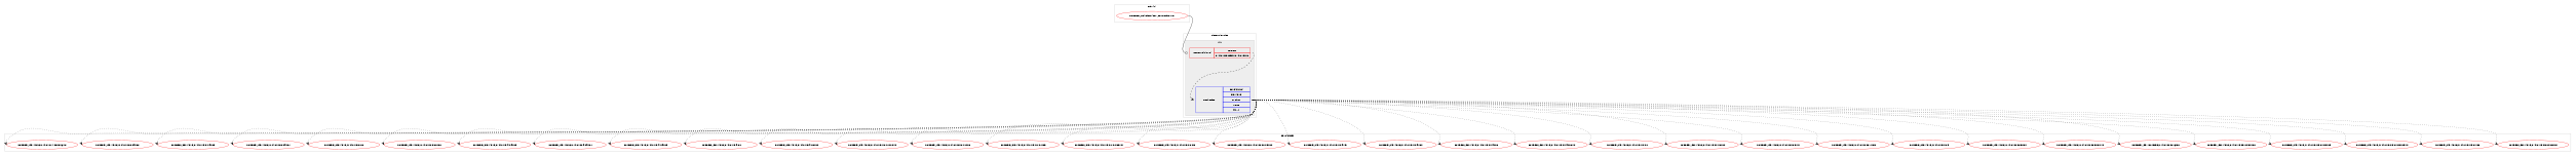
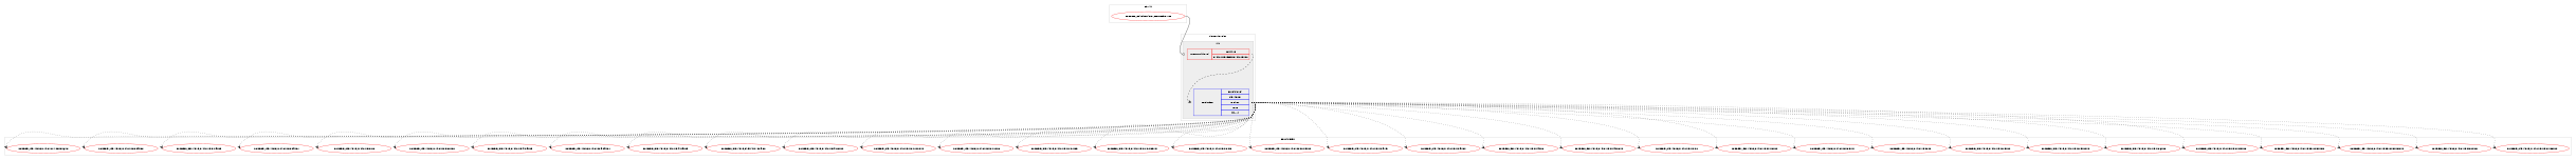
  digraph {
    compound=true
    concentrate=true
    fontname=Helvetica
    fontsize=10
    newrank=true
    rankdir=TB
    ranksep=1.5
    node [color=red fontname=Helvetica fontsize=10]
    edge [arrowhead=vee headport=w style=dotted tailport=e weight=100]
    n1 [label="portage://sci-chemistry/ParmEd-3.4.3" width=4]
    n2 [color=blue label=<<TABLE BORDER="0" CELLBORDER="1" CELLSPACING="0" CELLPADDING="4" WIDTH="220"><TR><TD ROWSPAN="6" CELLPADDING="30">pack_dep</TD></TR><TR><TD WIDTH="110">conditional</TD></TR><TR><TD>dev-lang</TD></TR><TR><TD>python</TD></TR><TR><TD>none</TD></TR><TR><TD>[[],,,,]</TD></TR></TABLE>> shape=none]
-   n3 [label=<<TABLE BORDER="0" CELLBORDER="1" CELLSPACING="0" CELLPADDING="4"><TR><TD ROWSPAN="3" CELLPADDING="10">use_conditional</TD></TR><TR><TD>targets</TD></TR><TR><TD>python_targets_python3_10</TD></TR></TABLE>> shape=none]
+   n3 [label=<<TABLE BORDER="0" CELLBORDER="1" CELLSPACING="0" CELLPADDING="4"><TR><TD ROWSPAN="3" CELLPADDING="10">use_conditional</TD></TR><TR><TD>positive</TD></TR><TR><TD>python_targets_python3_10</TD></TR></TABLE>> shape=none]
    n4 [label="portage://dev-lang/python-3.13.0_rc2_p1" width=4]
    n5 [label="portage://dev-lang/python-3.13.0_rc2" width=4]
    n6 [label="portage://dev-lang/python-3.13.0_rc1_p3-r1" width=4]
    n7 [label="portage://dev-lang/python-3.13.0_rc1_p3" width=4]
    n8 [label="portage://dev-lang/python-3.13.0_rc1_p2" width=4]
-   n9 [label="portage://dev-portage/python-3.12.6_p2" width=4]
+   n9 [label="portage://dev-lang/python-3.12.6_p2" width=4]
    n10 [label="portage://dev-lang/python-3.12.5_p1-r1" width=4]
    n11 [label="portage://dev-lang/python-3.12.5_p1" width=4]
    n12 [label="portage://dev-lang/python-3.12.5" width=4]
-   n13 [label="portage://dev-lang/python-3.12.4_p3" width=4]
    n14 [label="portage://dev-lang/python-3.12.3-r1" width=4]
    n15 [label="portage://dev-lang/python-3.11.10_p1" width=4]
    n16 [label="portage://dev-lang/python-3.11.10" width=4]
    n17 [label="portage://dev-lang/python-3.11.9_p2-r1" width=4]
    n18 [label="portage://dev-lang/python-3.11.9_p2" width=4]
    n19 [label="portage://dev-lang/python-3.11.9_p1" width=4]
    n20 [label="portage://dev-lang/python-3.11.9-r5" width=4]
    n21 [label="portage://dev-lang/python-3.10.15_p1" width=4]
    n22 [label="portage://dev-lang/python-3.10.15" width=4]
    n23 [label="portage://dev-lang/python-3.10.14_p3-r1" width=4]
    n24 [label="portage://dev-lang/python-3.10.14_p3" width=4]
    n25 [label="portage://dev-lang/python-3.10.14_p2" width=4]
    n26 [label="portage://dev-lang/python-3.10.14_p1-r1" width=4]
    n27 [label="portage://dev-lang/python-3.9.20_p1" width=4]
-   n28 [label="portage://dev-lang/python-3.9.20" width=4]
+   n28 [label="portage://dev-lang/chemistry-3.9.20" width=4]
    n29 [label="portage://dev-lang/python-3.9.19_p5" width=4]
    n30 [label="portage://dev-lang/python-3.9.19_p4" width=4]
    n31 [label="portage://dev-lang/python-3.9.19_p3" width=4]
    n32 [label="portage://dev-lang/python-3.8.20_p2" width=4]
    n33 [label="portage://dev-lang/python-3.8.20" width=4]
    n34 [label="portage://dev-lang/python-3.8.19_p4" width=4]
    n35 [label="portage://dev-lang/python-3.8.19_p3" width=4]
    n36 [label="portage://dev-lang/python-3.8.19_p2" width=4]
    n37 [label="portage://dev-lang/python-2.7.18_p16-r2" width=4]
    subgraph cluster_1 {
      color=gray
      label=<<i>ebuild</i>>
      n1
    }
    subgraph cluster_2 {
      color=gray
      label=<<i>dependencies</i>>
      subgraph cluster_3 {
        color=gray
        fillcolor="#eeeeee"
        label=<<i>compile</i>>
        style=filled
      }
      subgraph cluster_4 {
        color=gray
        fillcolor="#eeeeee"
        label=<<i>compile and run</i>>
        style=filled
      }
      subgraph cluster_5 {
        color=gray
        fillcolor="#eeeeee"
        label=<<i>run</i>>
        style=filled
        subgraph sub_6 {
          color=gray
          fillcolor="#eeeeee"
          label=<<i>run</i>>
          style=filled
          n3
          subgraph sub_7 {
            color=gray
            fillcolor="#eeeeee"
            label=<<i>run</i>>
            style=filled
            n2
          }
        }
      }
    }
    subgraph cluster_8 {
      color=gray
      label=<<i>candidates</i>>
      rank=same
      subgraph sub_9 {
        color=black
        label=<<i>candidates</i>>
        nodesep=1
        rank=same
        n4
        n5
        n6
        n7
        n8
        n9
        n10
        n11
        n12
-       n13
        n14
        n15
        n16
        n17
        n18
        n19
        n20
        n21
        n22
        n23
        n24
        n25
        n26
        n27
        n28
        n29
        n30
        n31
        n32
        n33
        n34
        n35
        n36
        n37
      }
    }
    n1 -> n3 [arrowhead=odot style=solid weight=20]
    n2 -> n4
    n2 -> n5
    n2 -> n6
    n2 -> n7
    n2 -> n8
    n2 -> n9
    n2 -> n10
    n2 -> n11
    n2 -> n12
-   n2 -> n13
    n2 -> n14
    n2 -> n15
    n2 -> n16
    n2 -> n17
    n2 -> n18
    n2 -> n19
    n2 -> n20
    n2 -> n21
    n2 -> n22
    n2 -> n23
    n2 -> n24
    n2 -> n25
    n2 -> n26
    n2 -> n27
    n2 -> n28
    n2 -> n29
    n2 -> n30
    n2 -> n31
    n2 -> n32
    n2 -> n33
    n2 -> n34
    n2 -> n35
    n2 -> n36
    n2 -> n37
    n3 -> n2 [style=dashed weight=20]
  }
